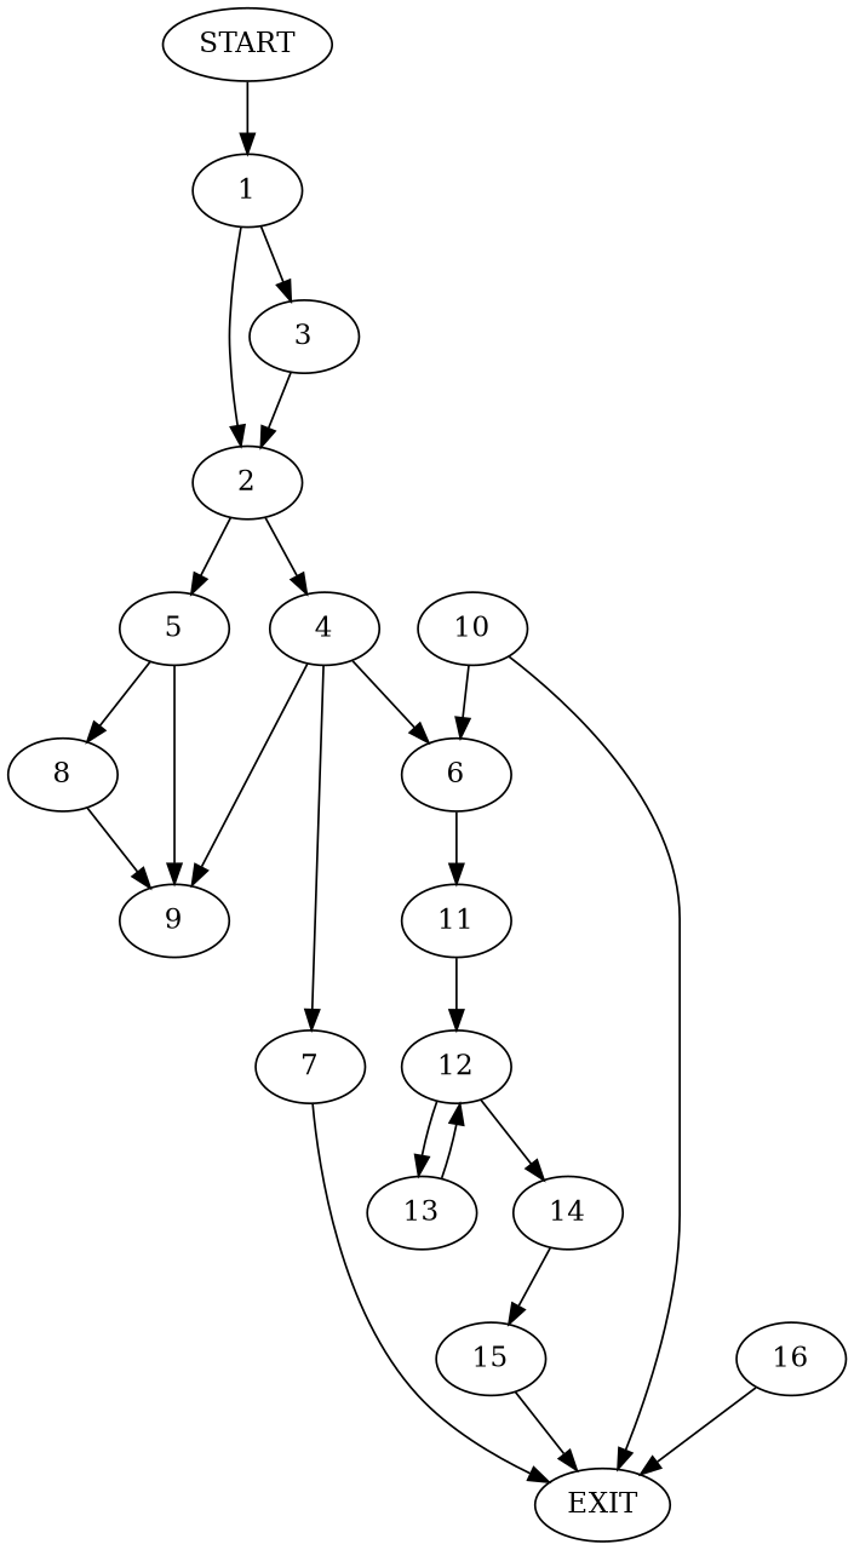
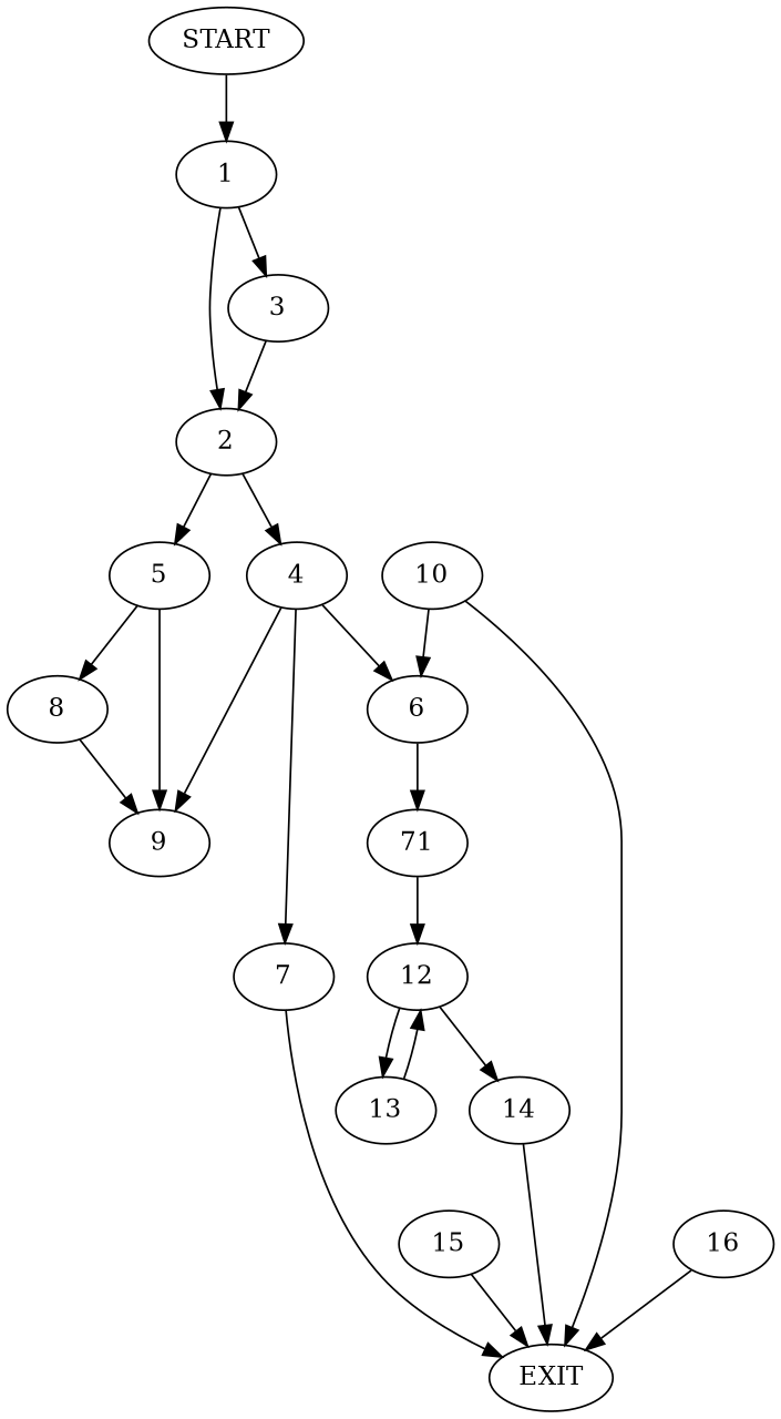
  digraph {
    n1 [label=START]
    1
    2
    3
    n5 [label=EXIT]
    4
    5
    6
    7
    9
    8
-   11
+   11 [label=71]
    10
    12
    13
    14
    15
    16
    n1 -> 1
    1 -> 2
    1 -> 3
    2 -> 4
    2 -> 5
    3 -> 2
    4 -> 6
    4 -> 7
    4 -> 9
    5 -> 9
    5 -> 8
    6 -> 11
    7 -> n5
    8 -> 9
    11 -> 12
    10 -> n5
    10 -> 6
    12 -> 13
    12 -> 14
    13 -> 12
-   14 -> 15
+   14 -> n5
    15 -> n5
    16 -> n5
  }
